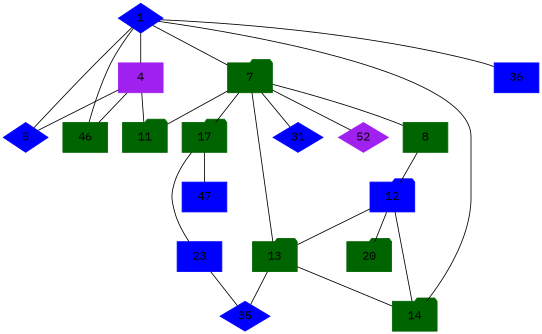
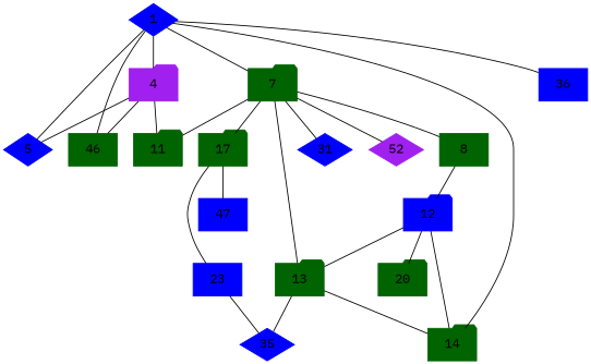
  graph {
    fontname="IBM Plex Mono"
    node [color=blue style=filled shape=folder fontname="IBM Plex Mono"]
    edge [fontname="IBM Plex Mono"]
    1 [super="+3+2+9+56" shape=diamond]
-   4 [color=purple super="+54+33+16+42" shape=box]
+   4 [color=purple super="+54+33+16+42"]
    5 [shape=diamond]
    7 [color=darkgreen super="+10+24"]
    14 [color=darkgreen super="+22+34+49"]
    36 [shape=box]
    46 [color=darkgreen super="+48" shape=box]
    11 [color=darkgreen super="+43"]
    8 [color=darkgreen super="+40" shape=box]
    13 [color=darkgreen super="+25+15"]
    17 [color=darkgreen super="+21+32"]
    31 [shape=diamond]
    52 [color=purple super="+53" shape=diamond]
    12 [super="+18+57+27"]
    20 [color=darkgreen super="+26"]
    35 [super="+41" shape=diamond]
    23 [shape=box]
    47 [shape=box]
    1 -- 4 [weight=3]
    1 -- 5
    1 -- 7
    1 -- 14
    1 -- 36
    1 -- 46
    4 -- 5
    4 -- 46
    4 -- 11
    7 -- 11
    7 -- 8
    7 -- 13
    7 -- 17
    7 -- 31
    7 -- 52
    8 -- 12
    13 -- 14
    13 -- 35
    17 -- 23
    17 -- 47
    12 -- 14
    12 -- 13
    12 -- 20
    23 -- 35
  }
